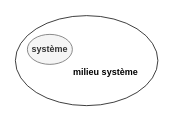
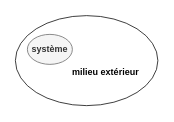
  <mxCell id="0" />
  <mxCell id="1" parent="0" />
  <mxCell id="2" value="" style="ellipse;whiteSpace=wrap;html=1;" parent="1" vertex="1"><mxGeometry x="20" y="20" width="190" height="120" as="geometry" /></mxCell>
  <mxCell id="3" value="&lt;b&gt;système&lt;/b&gt;" style="ellipse;whiteSpace=wrap;html=1;fillColor=#f5f5f5;fontColor=#333333;strokeColor=#666666;" parent="1" vertex="1"><mxGeometry x="36" y="45" width="60" height="40" as="geometry" /></mxCell>
- <mxCell id="4" value="&lt;b&gt;milieu système&lt;/b&gt;" style="text;html=1;align=center;verticalAlign=middle;resizable=0;points=[];autosize=1;strokeColor=none;fillColor=none;" parent="1" vertex="1"><mxGeometry x="80" y="80" width="120" height="30" as="geometry" /></mxCell>
+ <mxCell id="4" value="&lt;b&gt;milieu extérieur&lt;/b&gt;" style="text;html=1;align=center;verticalAlign=middle;resizable=0;points=[];autosize=1;strokeColor=none;fillColor=none;" parent="1" vertex="1"><mxGeometry x="80" y="80" width="120" height="30" as="geometry" /></mxCell>
